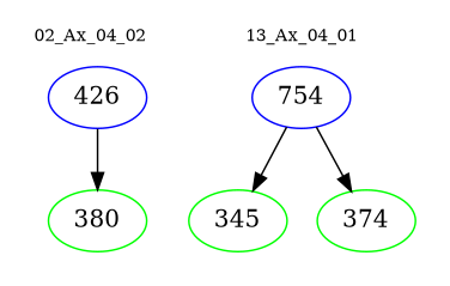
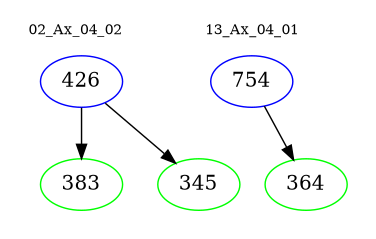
  digraph {
    node [color=green]
    edge [color=black]
    n1 [color=blue label=426]
-   n2 [label=380]
+   n2 [label=383]
    n3 [color=blue label=754]
    n4 [label=345]
-   n5 [label=374]
+   n5 [label=364]
    subgraph cluster_1 {
      color=white
      fontsize=10
      label="02_Ax_04_02"
      n1
      n2
    }
    subgraph cluster_2 {
      color=white
      fontsize=10
      label="13_Ax_04_01"
      n3
      n4
      n5
    }
    n1 -> n2
-   n3 -> n4
+   n1 -> n4
    n3 -> n5
  }
